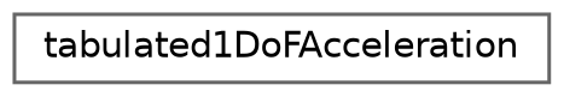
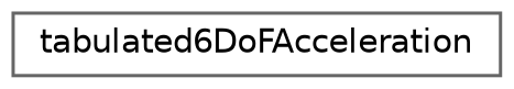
  digraph {
    rankdir=LR
-   n1 [color=grey40 fillcolor=white fontname=Helvetica fontsize=10 height=0.2 label=tabulated1DoFAcceleration shape=box style=filled width=0.4]
+   n1 [color=grey40 fillcolor=white fontname=Helvetica fontsize=10 height=0.2 label=tabulated6DoFAcceleration shape=box style=filled width=0.4]
  }
